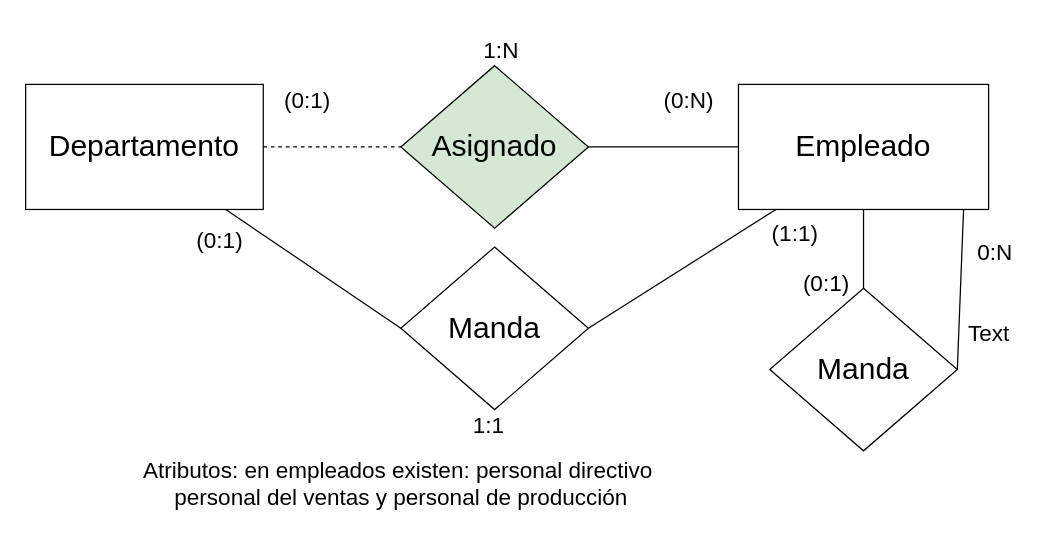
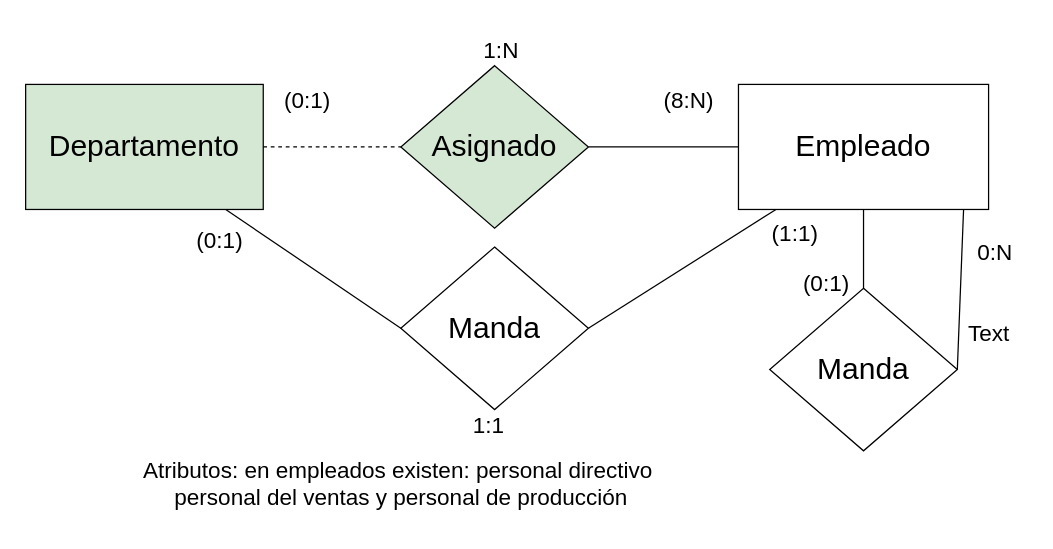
  <mxCell id="0" />
  <mxCell id="1" parent="0" />
  <mxCell id="2" value="&lt;font style=&quot;font-size: 24px;&quot;&gt;Empleado&lt;/font&gt;" style="rounded=0;whiteSpace=wrap;html=1;" vertex="1" parent="1"><mxGeometry x="590" y="67" width="200" height="100" as="geometry" /></mxCell>
- <mxCell id="3" value="&lt;font style=&quot;font-size: 24px;&quot;&gt;Departamento&lt;/font&gt;" style="rounded=0;whiteSpace=wrap;html=1;" vertex="1" parent="1"><mxGeometry x="20" y="67" width="190" height="100" as="geometry" /></mxCell>
+ <mxCell id="3" value="&lt;font style=&quot;font-size: 24px;&quot;&gt;Departamento&lt;/font&gt;" style="rounded=0;whiteSpace=wrap;html=1;fillColor=#d5e8d4;" vertex="1" parent="1"><mxGeometry x="20" y="67" width="190" height="100" as="geometry" /></mxCell>
  <mxCell id="4" value="&lt;font style=&quot;font-size: 24px;&quot;&gt;Asignado&lt;/font&gt;" style="rhombus;whiteSpace=wrap;html=1;fillColor=#d5e8d4;" vertex="1" parent="1"><mxGeometry x="320" y="52" width="150" height="130" as="geometry" /></mxCell>
  <mxCell id="5" value="" style="endArrow=none;html=1;rounded=0;entryX=0;entryY=0.5;entryDx=0;entryDy=0;exitX=1;exitY=0.5;exitDx=0;exitDy=0;dashed=1;" edge="1" parent="1" source="3" target="4"><mxGeometry width="50" height="50" relative="1" as="geometry"><mxPoint x="220" y="247" as="sourcePoint" /><mxPoint x="270" y="197" as="targetPoint" /></mxGeometry></mxCell>
  <mxCell id="6" value="" style="endArrow=none;html=1;rounded=0;exitX=1;exitY=0.5;exitDx=0;exitDy=0;entryX=0;entryY=0.5;entryDx=0;entryDy=0;" edge="1" parent="1" source="4" target="2"><mxGeometry width="50" height="50" relative="1" as="geometry"><mxPoint x="510" y="237" as="sourcePoint" /><mxPoint x="560" y="187" as="targetPoint" /></mxGeometry></mxCell>
  <mxCell id="7" value="&lt;font style=&quot;font-size: 24px;&quot;&gt;Manda&lt;/font&gt;" style="rhombus;whiteSpace=wrap;html=1;" vertex="1" parent="1"><mxGeometry x="320" y="197" width="150" height="130" as="geometry" /></mxCell>
  <mxCell id="8" value="" style="endArrow=none;html=1;rounded=0;exitX=1;exitY=0.5;exitDx=0;exitDy=0;" edge="1" parent="1" source="7"><mxGeometry width="50" height="50" relative="1" as="geometry"><mxPoint x="370" y="247" as="sourcePoint" /><mxPoint x="620" y="167" as="targetPoint" /></mxGeometry></mxCell>
  <mxCell id="9" value="" style="endArrow=none;html=1;rounded=0;exitX=0;exitY=0.5;exitDx=0;exitDy=0;" edge="1" parent="1" source="7"><mxGeometry width="50" height="50" relative="1" as="geometry"><mxPoint x="370" y="247" as="sourcePoint" /><mxPoint x="180" y="167" as="targetPoint" /><Array as="points" /></mxGeometry></mxCell>
  <mxCell id="10" value="&lt;font style=&quot;font-size: 18px;&quot;&gt;Atributos: en empleados existen: personal directivo&amp;nbsp;&lt;br&gt;personal del ventas y personal de producción&lt;br&gt;&lt;/font&gt;&lt;span id=&quot;docs-internal-guid-f0c3df7c-7fff-83de-4a37-6b6844309950&quot;&gt;&lt;/span&gt;&lt;span id=&quot;docs-internal-guid-f0c3df7c-7fff-83de-4a37-6b6844309950&quot;&gt;&lt;/span&gt;" style="text;html=1;align=center;verticalAlign=middle;resizable=0;points=[];autosize=1;strokeColor=none;fillColor=none;" vertex="1" parent="1"><mxGeometry x="100" y="357" width="440" height="60" as="geometry" /></mxCell>
  <mxCell id="11" value="&lt;font style=&quot;font-size: 18px;&quot;&gt;(1:1)&lt;/font&gt;" style="text;html=1;align=center;verticalAlign=middle;resizable=0;points=[];autosize=1;strokeColor=none;fillColor=none;" vertex="1" parent="1"><mxGeometry x="605" y="167" width="60" height="40" as="geometry" /></mxCell>
- <mxCell id="12" value="&lt;font style=&quot;font-size: 18px;&quot;&gt;(0:N)&lt;/font&gt;" style="text;html=1;align=center;verticalAlign=middle;resizable=0;points=[];autosize=1;strokeColor=none;fillColor=none;" vertex="1" parent="1"><mxGeometry x="520" y="60" width="60" height="40" as="geometry" /></mxCell>
+ <mxCell id="12" value="&lt;font style=&quot;font-size: 18px;&quot;&gt;(8:N)&lt;/font&gt;" style="text;html=1;align=center;verticalAlign=middle;resizable=0;points=[];autosize=1;strokeColor=none;fillColor=none;" vertex="1" parent="1"><mxGeometry x="520" y="60" width="60" height="40" as="geometry" /></mxCell>
  <mxCell id="13" value="&lt;font style=&quot;font-size: 18px;&quot;&gt;(0:1)&lt;/font&gt;" style="text;html=1;align=center;verticalAlign=middle;resizable=0;points=[];autosize=1;strokeColor=none;fillColor=none;" vertex="1" parent="1"><mxGeometry x="215" y="60" width="60" height="40" as="geometry" /></mxCell>
  <mxCell id="14" value="&lt;font style=&quot;font-size: 18px;&quot;&gt;1:N&lt;/font&gt;" style="text;html=1;align=center;verticalAlign=middle;resizable=0;points=[];autosize=1;strokeColor=none;fillColor=none;" vertex="1" parent="1"><mxGeometry x="375" y="20" width="50" height="40" as="geometry" /></mxCell>
  <mxCell id="15" value="&lt;font style=&quot;font-size: 18px;&quot;&gt;(0:1)&lt;/font&gt;" style="text;html=1;align=center;verticalAlign=middle;resizable=0;points=[];autosize=1;strokeColor=none;fillColor=none;" vertex="1" parent="1"><mxGeometry x="145" y="172" width="60" height="40" as="geometry" /></mxCell>
  <mxCell id="16" value="&lt;font style=&quot;font-size: 18px;&quot;&gt;1:1&lt;/font&gt;" style="text;html=1;align=center;verticalAlign=middle;resizable=0;points=[];autosize=1;strokeColor=none;fillColor=none;" vertex="1" parent="1"><mxGeometry x="365" y="320" width="50" height="40" as="geometry" /></mxCell>
  <mxCell id="17" value="&lt;font style=&quot;font-size: 24px;&quot;&gt;Manda&lt;/font&gt;" style="rhombus;whiteSpace=wrap;html=1;" vertex="1" parent="1"><mxGeometry x="615" y="230" width="150" height="130" as="geometry" /></mxCell>
  <mxCell id="18" value="" style="endArrow=none;html=1;rounded=0;exitX=0.5;exitY=0;exitDx=0;exitDy=0;entryX=0.5;entryY=1;entryDx=0;entryDy=0;" edge="1" parent="1" source="17" target="2"><mxGeometry width="50" height="50" relative="1" as="geometry"><mxPoint x="480" y="272" as="sourcePoint" /><mxPoint x="630" y="177" as="targetPoint" /></mxGeometry></mxCell>
  <mxCell id="19" value="" style="endArrow=none;html=1;rounded=0;exitX=1;exitY=0.5;exitDx=0;exitDy=0;" edge="1" parent="1" source="17"><mxGeometry width="50" height="50" relative="1" as="geometry"><mxPoint x="490" y="282" as="sourcePoint" /><mxPoint x="770" y="167" as="targetPoint" /></mxGeometry></mxCell>
  <mxCell id="20" value="&lt;font style=&quot;font-size: 18px;&quot;&gt;(0:1)&lt;/font&gt;" style="text;html=1;align=center;verticalAlign=middle;resizable=0;points=[];autosize=1;strokeColor=none;fillColor=none;" vertex="1" parent="1"><mxGeometry x="630" y="207" width="60" height="40" as="geometry" /></mxCell>
  <mxCell id="21" value="&lt;font style=&quot;font-size: 18px;&quot;&gt;Text&lt;/font&gt;" style="text;html=1;align=center;verticalAlign=middle;resizable=0;points=[];autosize=1;strokeColor=none;fillColor=none;" vertex="1" parent="1"><mxGeometry x="760" y="247" width="60" height="40" as="geometry" /></mxCell>
  <mxCell id="22" value="&lt;font style=&quot;font-size: 18px;&quot;&gt;0:N&lt;/font&gt;" style="text;html=1;align=center;verticalAlign=middle;resizable=0;points=[];autosize=1;strokeColor=none;fillColor=none;" vertex="1" parent="1"><mxGeometry x="770" y="182" width="50" height="40" as="geometry" /></mxCell>
